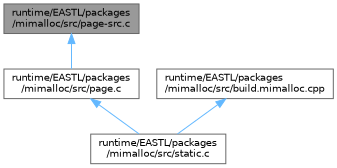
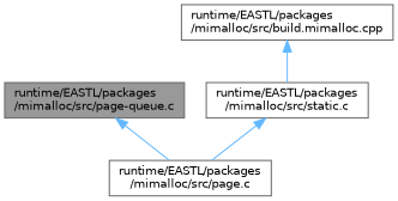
  digraph {
    node [color=grey40 fillcolor=white fontname=Helvetica fontsize=10 shape=box style=filled]
    edge [color=steelblue1 dir=back fontname=Helvetica fontsize=10 labelfontname=Helvetica labelfontsize=10 style=solid]
-   n1 [color=gray40 fillcolor=grey60 fontcolor=black height=0.2 label="runtime/EASTL/packages\l/mimalloc/src/page-src.c" width=0.4]
+   n1 [color=gray40 fillcolor=grey60 fontcolor=black height=0.2 label="runtime/EASTL/packages\l/mimalloc/src/page-queue.c" width=0.4]
    n2 [height=0.2 label="runtime/EASTL/packages\l/mimalloc/src/page.c" width=0.4]
    n3 [height=0.2 label="runtime/EASTL/packages\l/mimalloc/src/static.c" width=0.4]
    n4 [height=0.2 label="runtime/EASTL/packages\l/mimalloc/src/build.mimalloc.cpp" width=0.4]
    n1 -> n2
-   n2 -> n3
+   n3 -> n2
    n4 -> n3
  }
